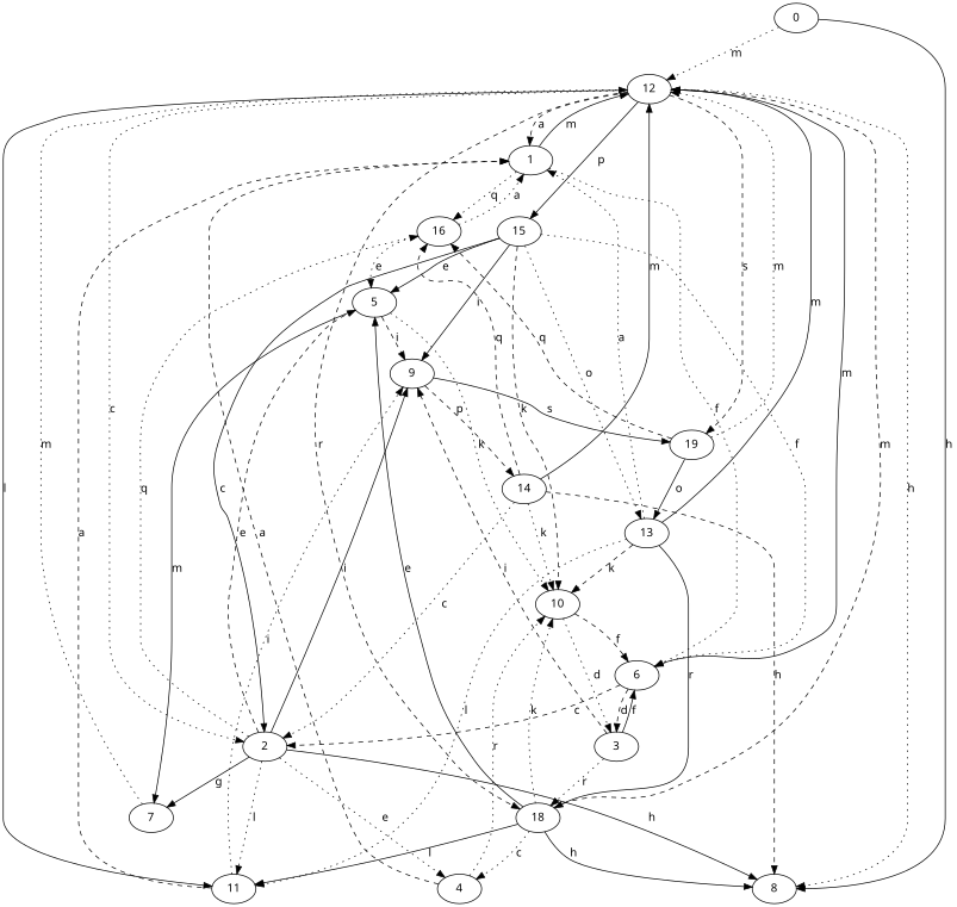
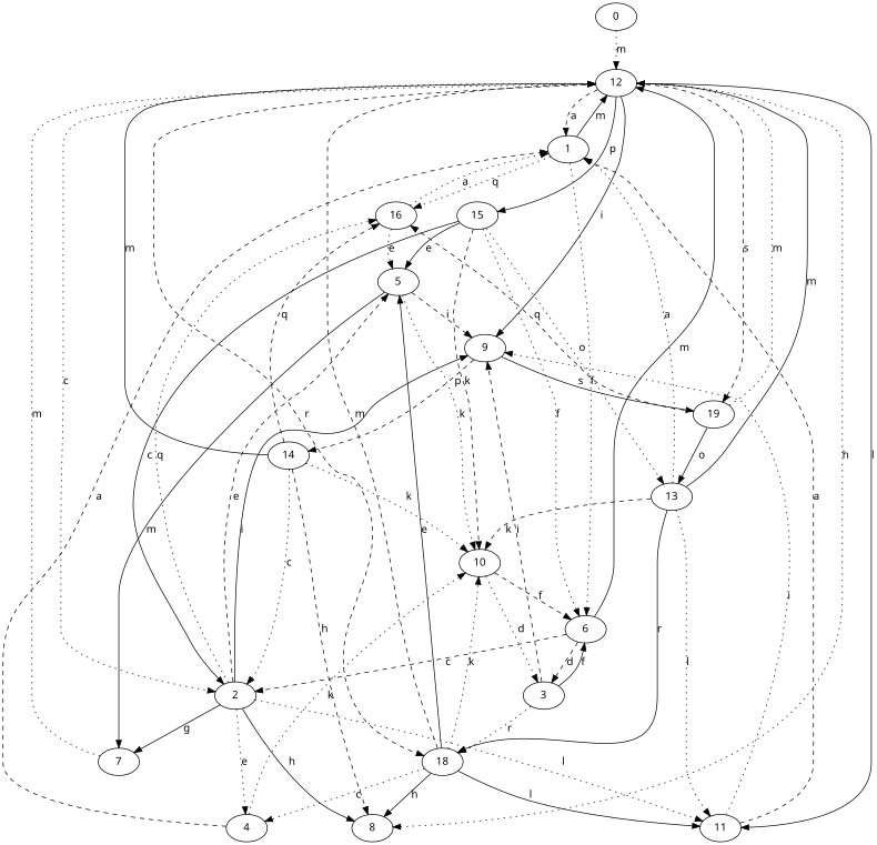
  strict digraph {
    fontname="Noto Sans"
    node [fontname="Noto Sans"]
    edge [fontname="Noto Sans" style=dotted]
    0
    8
    12
    1
    2
    11
    19
    18
    15
    6
    16
    3
    5
    4
    7
    9
    10
    14
    13
-   0 -> 8 [label=h style=solid]
    0 -> 12 [label=m]
    12 -> 8 [label=h]
    12 -> 1 [label=a style=dashed]
    12 -> 2 [label=c]
    12 -> 11 [label=l style=solid]
    12 -> 19 [label=s style=dashed]
    12 -> 18 [label=r style=dashed]
    12 -> 15 [label=p style=solid]
    1 -> 12 [label=m style=solid]
    1 -> 6 [label=f]
    1 -> 16 [label=q]
    2 -> 8 [label=h style=solid]
    2 -> 11 [label=l]
    2 -> 16 [label=q]
    2 -> 5 [label=e style=dashed]
    2 -> 4 [label=e]
    2 -> 7 [label=g style=solid]
    2 -> 9 [label=i style=solid]
    11 -> 1 [label=a style=dashed]
    11 -> 9 [label=i]
    19 -> 12 [label=m]
    19 -> 16 [label=q style=dashed]
    19 -> 13 [label=o style=solid]
    18 -> 8 [label=h style=solid]
    18 -> 12 [label=m style=dashed]
    18 -> 11 [label=l style=solid]
    18 -> 5 [label=e style=solid]
    18 -> 4 [label=c]
    18 -> 10 [label=k]
    15 -> 2 [label=c style=solid]
    15 -> 6 [label=f]
    15 -> 5 [label=e style=solid]
-   15 -> 9 [label=i style=solid]
+   12 -> 9 [label=i style=solid]
    15 -> 10 [label=k style=dashed]
    15 -> 13 [label=o]
    6 -> 12 [label=m style=solid]
    6 -> 2 [label=c style=dashed]
    6 -> 3 [label=d style=dashed]
    16 -> 1 [label=a]
    16 -> 5 [label=e]
    3 -> 18 [label=r]
    3 -> 6 [label=f style=solid]
    3 -> 9 [label=i style=dashed]
    5 -> 7 [label=m style=solid]
    5 -> 9 [label=i style=dashed]
    5 -> 10 [label=k]
    4 -> 1 [label=a style=dashed]
-   4 -> 10 [label=r]
+   4 -> 10 [label=k]
    7 -> 12 [label=m]
    9 -> 19 [label=s style=solid]
    9 -> 14 [label=p style=dashed]
    10 -> 6 [label=f style=dashed]
    10 -> 3 [label=d]
    14 -> 8 [label=h style=dashed]
    14 -> 12 [label=m style=solid]
    14 -> 2 [label=c]
    14 -> 16 [label=q style=dashed]
    14 -> 10 [label=k]
    13 -> 12 [label=m style=solid]
    13 -> 1 [label=a]
    13 -> 11 [label=l]
    13 -> 18 [label=r style=solid]
    13 -> 10 [label=k style=dashed]
  }
